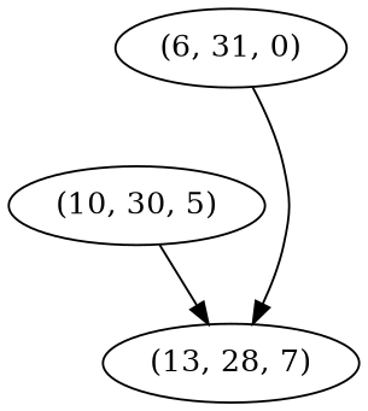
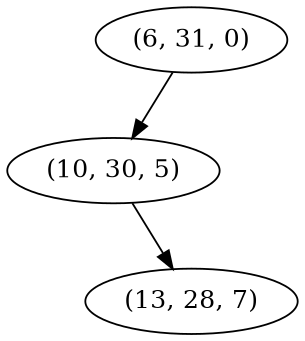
  digraph {
    n1 [label="(6, 31, 0)"]
    "(10, 30, 5)"
    "(13, 28, 7)"
-   n1 -> "(13, 28, 7)"
+   n1 -> "(10, 30, 5)"
    "(10, 30, 5)" -> "(13, 28, 7)"
  }
